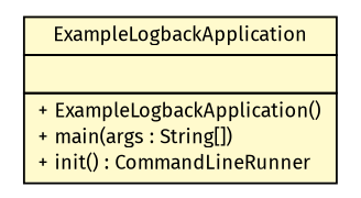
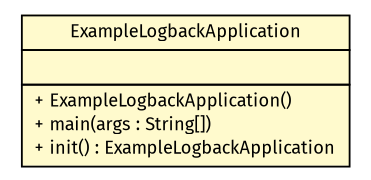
  digraph {
    nodesep=0.25
    ranksep=0.5
    rankdir=LR
    fontname="Fira Sans"
-   n1 [fontcolor=black fontname="Fira Sans" fontsize=10.0 label=<<table title="org.example.ExampleLogbackApplication" border="0" cellborder="1" cellspacing="0" cellpadding="2" port="p" bgcolor="lemonChiffon" href="./ExampleLogbackApplication.html"> 		<tr><td><table border="0" cellspacing="0" cellpadding="1"> <tr><td align="center" balign="center"> ExampleLogbackApplication </td></tr> 		</table></td></tr> 		<tr><td><table border="0" cellspacing="0" cellpadding="1"> <tr><td align="left" balign="left">  </td></tr> 		</table></td></tr> 		<tr><td><table border="0" cellspacing="0" cellpadding="1"> <tr><td align="left" balign="left"> + ExampleLogbackApplication() </td></tr> <tr><td align="left" balign="left"> + main(args : String[]) </td></tr> <tr><td align="left" balign="left"> + init() : CommandLineRunner </td></tr> 		</table></td></tr> 		</table>> shape=plaintext]
+   n1 [fontcolor=black fontname="Fira Sans" fontsize=10.0 label=<<table title="org.example.ExampleLogbackApplication" border="0" cellborder="1" cellspacing="0" cellpadding="2" port="p" bgcolor="lemonChiffon" href="./ExampleLogbackApplication.html"> 		<tr><td><table border="0" cellspacing="0" cellpadding="1"> <tr><td align="center" balign="center"> ExampleLogbackApplication </td></tr> 		</table></td></tr> 		<tr><td><table border="0" cellspacing="0" cellpadding="1"> <tr><td align="left" balign="left">  </td></tr> 		</table></td></tr> 		<tr><td><table border="0" cellspacing="0" cellpadding="1"> <tr><td align="left" balign="left"> + ExampleLogbackApplication() </td></tr> <tr><td align="left" balign="left"> + main(args : String[]) </td></tr> <tr><td align="left" balign="left"> + init() : ExampleLogbackApplication </td></tr> 		</table></td></tr> 		</table>> shape=plaintext]
  }
